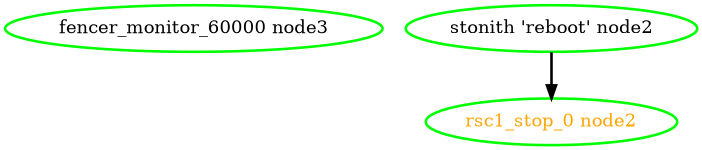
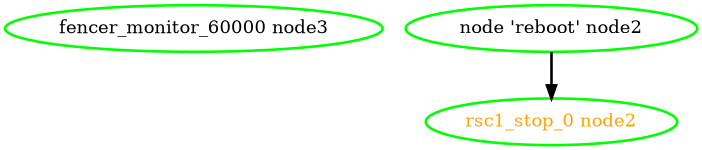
  digraph {
    node [color=green fontcolor=black style=bold]
    "fencer_monitor_60000 node3"
    "rsc1_stop_0 node2" [fontcolor=orange]
-   "stonith 'reboot' node2"
+   "stonith 'reboot' node2" [label="node 'reboot' node2"]
    "stonith 'reboot' node2" -> "rsc1_stop_0 node2" [style=bold]
  }
